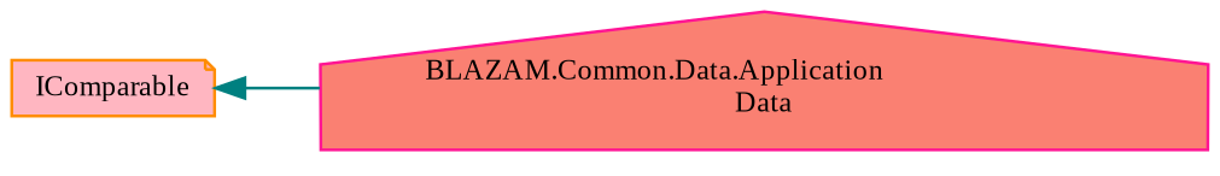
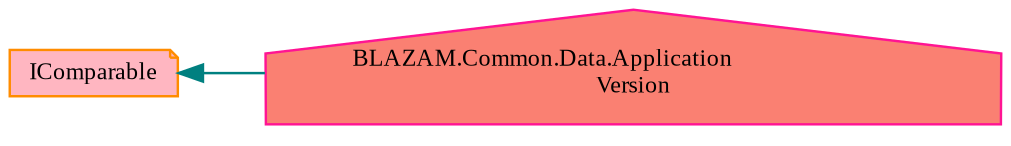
  digraph {
    rankdir=LR
    fontname="Liberation Serif"
    node [fontname="Liberation Serif" fontsize=10 style=filled]
-   n1 [color=deeppink fillcolor=salmon fontcolor=black height=0.2 label="BLAZAM.Common.Data.Application\lData" shape=house width=0.4]
+   n1 [color=deeppink fillcolor=salmon fontcolor=black height=0.2 label="BLAZAM.Common.Data.Application\lVersion" shape=house width=0.4]
    n2 [color=darkorange fillcolor=lightpink height=0.2 label=IComparable shape=note width=0.4]
    n2 -> n1 [color=teal dir=back fontname="Liberation Serif" fontsize=10 labelfontname=Helvetica labelfontsize=10 style=solid]
  }
